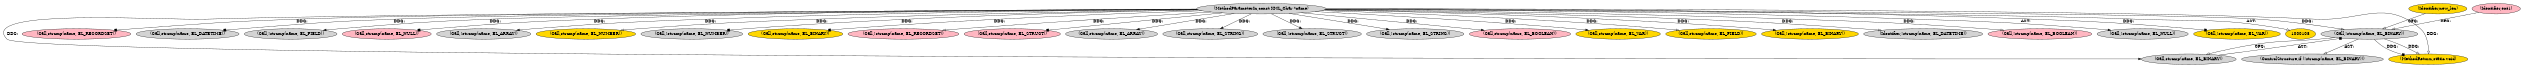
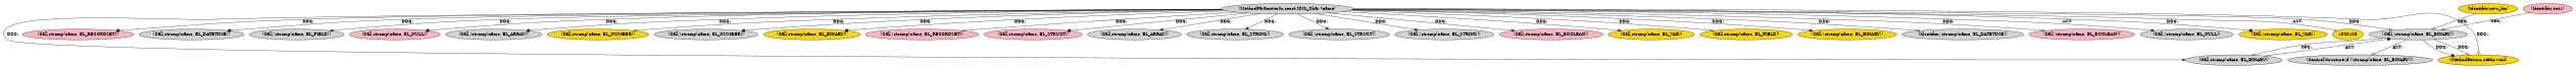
  digraph {
    node [fillcolor=lightgrey style=filled]
    edge [arrowhead=onormal]
    n1 [label="(Call,!strcmp(name, EL_BINARY))"]
    n2 [label="(ControlStructure,if (!strcmp(name, EL_BINARY)))"]
    n3 [label="(Call,strcmp(name, EL_BINARY))"]
    n4 [fillcolor=gold label="(MethodReturn,static void)"]
    n5 [label="(MethodParameterIn,const XML_Char *name)"]
    n6 [fillcolor=lightpink label="(Call,strcmp(name, EL_RECORDSET))"]
    n7 [label="(Call,strcmp(name, EL_DATETIME))"]
    n8 [label="(Call,!strcmp(name, EL_FIELD))"]
    n9 [fillcolor=lightpink label="(Call,strcmp(name, EL_NULL))"]
    n10 [label="(Call,!strcmp(name, EL_ARRAY))"]
    n11 [fillcolor=gold label="(Call,strcmp(name, EL_NUMBER))"]
    n12 [label="(Call,!strcmp(name, EL_NUMBER))"]
    n13 [fillcolor=gold label="(Call,strcmp(name, EL_BINARY))"]
    n14 [fillcolor=lightpink label="(Call,!strcmp(name, EL_RECORDSET))"]
    n15 [fillcolor=lightpink label="(Call,strcmp(name, EL_STRUCT))"]
    n16 [label="(Call,strcmp(name, EL_ARRAY))"]
    n17 [label="(Call,strcmp(name, EL_STRING))"]
    n18 [label="(Call,!strcmp(name, EL_STRUCT))"]
    n19 [label="(Call,!strcmp(name, EL_STRING))"]
    n20 [fillcolor=lightpink label="(Call,strcmp(name, EL_BOOLEAN))"]
    n21 [fillcolor=gold label="(Call,strcmp(name, EL_VAR))"]
    n22 [fillcolor=gold label="(Call,strcmp(name, EL_FIELD))"]
    n23 [fillcolor=gold label="(Call,!strcmp(name, EL_BINARY))"]
    n24 [label="(Identifier,!strcmp(name, EL_DATETIME))"]
    n25 [fillcolor=lightpink label="(Call,!strcmp(name, EL_BOOLEAN))"]
    n26 [label="(Call,!strcmp(name, EL_NULL))"]
    n27 [fillcolor=gold label="(Call,!strcmp(name, EL_VAR))"]
    1000108 [fillcolor=gold]
    n29 [fillcolor=gold label="(Identifier,new_len)"]
    n30 [fillcolor=lightpink label="(Identifier,ent1)"]
    n1 -> n2 [label="AST: "]
    n1 -> n3 [label="CFG: "]
    n1 -> n4 [arrowhead=box label="DDG: "]
    n1 -> n4 [label="DDG: "]
    n3 -> n1 [arrowhead=box label="AST: "]
    n5 -> n1 [label="DDG: "]
    n5 -> n3 [arrowhead=normal label="DDG: "]
    n5 -> n4 [label="DDG: "]
    n5 -> n6 [arrowhead=box label="DDG: "]
    n5 -> n7 [arrowhead=box label="DDG: "]
    n5 -> n8 [arrowhead=normal label="DDG: "]
    n5 -> n9 [arrowhead=box label="DDG: "]
-   n5 -> n10 [arrowhead=normal label="DDG: "]
+   n5 -> n10 [arrowhead=box label="DDG: "]
    n5 -> n11 [label="DDG: "]
    n5 -> n12 [arrowhead=box label="DDG: "]
    n5 -> n13 [arrowhead=box label="DDG: "]
    n5 -> n14 [label="DDG: "]
    n5 -> n15 [arrowhead=box label="DDG: "]
    n5 -> n16 [arrowhead=normal label="DDG: "]
    n5 -> n17 [arrowhead=normal label="DDG: "]
    n5 -> n18 [arrowhead=normal label="DDG: "]
    n5 -> n19 [arrowhead=normal label="DDG: "]
    n5 -> n20 [arrowhead=normal label="DDG: "]
    n5 -> n21 [arrowhead=normal label="DDG: "]
    n5 -> n22 [label="DDG: "]
    n5 -> n23 [arrowhead=normal label="DDG: "]
    n5 -> n24 [label="DDG: "]
    n5 -> n25 [label="DDG: "]
    n5 -> n26 [arrowhead=normal label="AST: "]
    n5 -> n27 [arrowhead=box label="DDG: "]
    n5 -> 1000108 [label="AST: "]
    n29 -> n1 [label="CFG: "]
    n30 -> n1 [label="CFG: "]
  }
